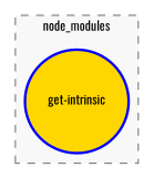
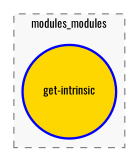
  digraph {
    compound=true
    fontname=Oswald
    n1 [color=blue fillcolor=gold fontname=Oswald fontsize=10 height=0.2 label="get-intrinsic" shape=circle style="filled,bold" width=0.4]
    subgraph cluster_1 {
      bgcolor="#f8f8f8"
      fontsize=10
-     label=node_modules
+     label=modules_modules
      pencolor=grey50
      style="filled,dashed"
      n1
    }
  }
